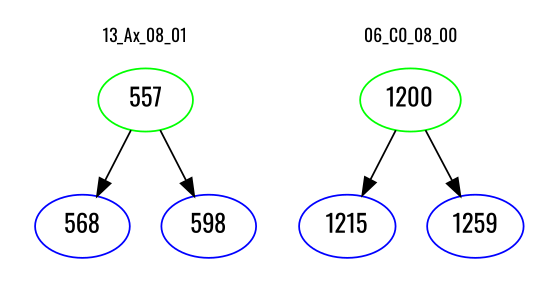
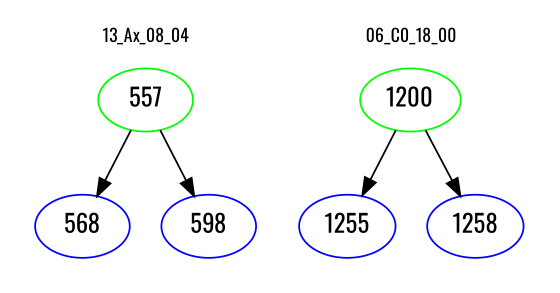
  digraph {
    fontname=Oswald
    node [color=blue fontname=Oswald]
    edge [color=black fontname=Oswald]
    n1 [color=green label=557]
    n2 [label=568]
    n3 [label=598]
    n4 [color=green label=1200]
-   n5 [label=1215]
-   n6 [label=1259]
+   n5 [label=1255]
+   n6 [label=1258]
    subgraph cluster_1 {
      color=white
      fontsize=10
-     label="13_Ax_08_01"
+     label="13_Ax_08_04"
      n1
      n2
      n3
    }
    subgraph cluster_2 {
      color=white
      fontsize=10
-     label="06_C0_08_00"
+     label="06_C0_18_00"
      n4
      n5
      n6
    }
    n1 -> n2
    n1 -> n3
    n4 -> n5
    n4 -> n6
  }
